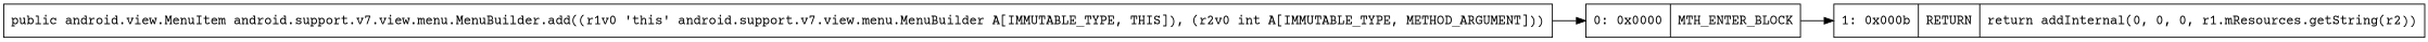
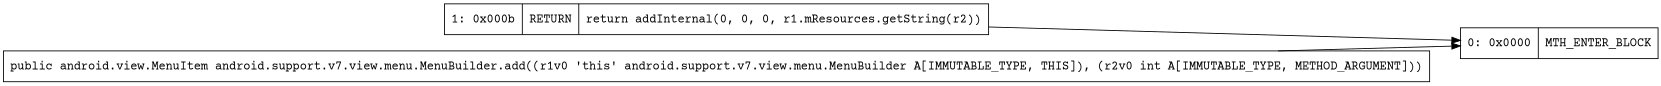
  digraph {
    rankdir=LR
    fontname="Courier Prime"
    node [shape=record fontname="Courier Prime"]
    edge [fontname="Courier Prime"]
    n1 [label="{0\:\ 0x0000|MTH_ENTER_BLOCK\l}"]
    n2 [label="{1\:\ 0x000b|RETURN\l|return addInternal(0, 0, 0, r1.mResources.getString(r2))\l}"]
    n3 [label="{public android.view.MenuItem android.support.v7.view.menu.MenuBuilder.add((r1v0 'this' android.support.v7.view.menu.MenuBuilder A[IMMUTABLE_TYPE, THIS]), (r2v0 int A[IMMUTABLE_TYPE, METHOD_ARGUMENT])) }"]
-   n1 -> n2
+   n2 -> n1
    n3 -> n1
  }
